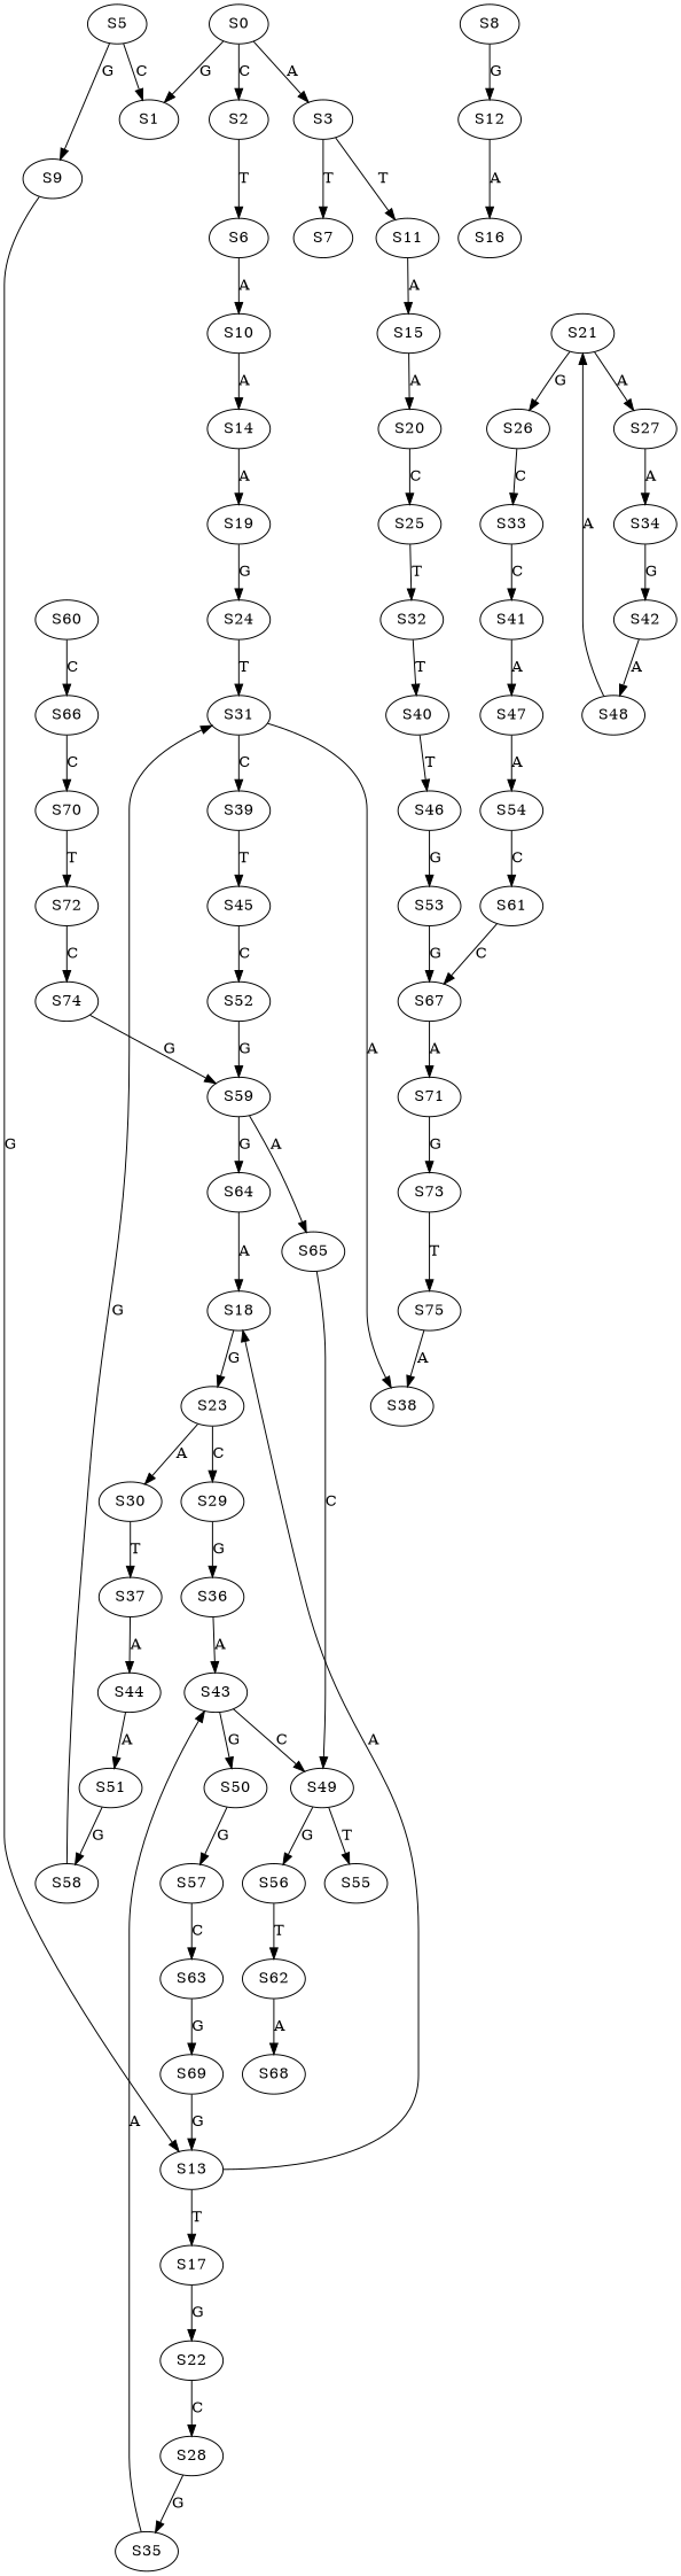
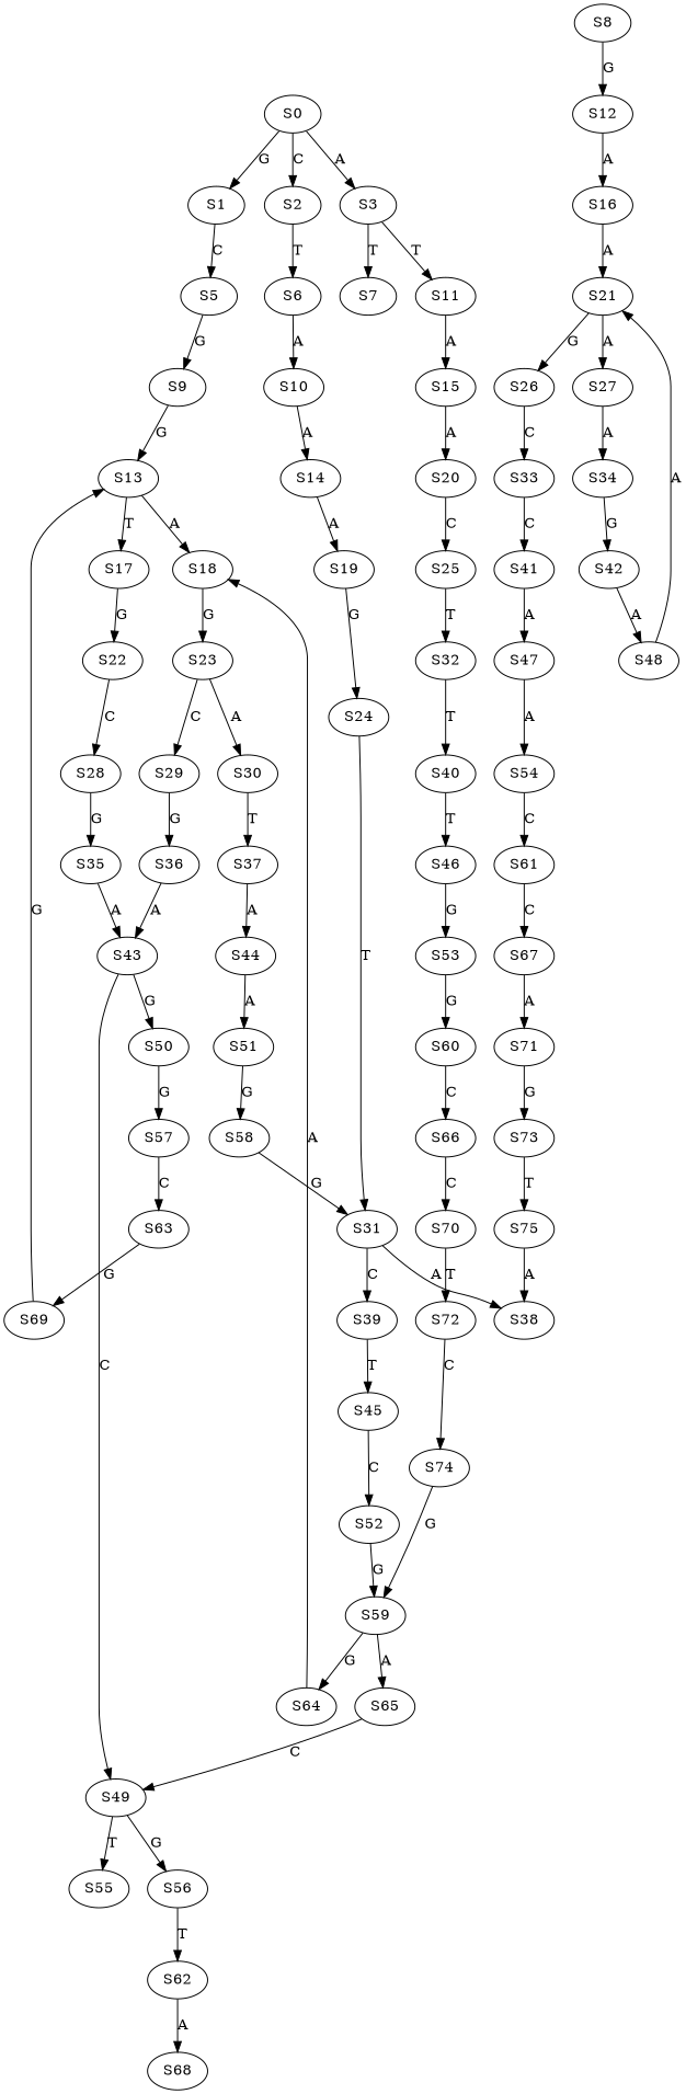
  strict digraph {
    S0
    S1
    S2
    S3
    S5
    S6
    S7
    S11
    S9
    S10
    S8
    S12
    S13
    S14
    S15
    S16
    S17
    S18
    S19
    S20
    S21
    S22
    S23
    S24
    S25
    S26
    S27
    S28
    S29
    S30
    S31
    S32
    S33
    S34
    S35
    S36
    S37
    S38
    S39
    S40
    S41
    S42
    S43
    S44
    S45
    S46
    S47
    S48
    S49
    S50
    S51
    S52
    S53
    S54
    S55
    S56
    S57
    S58
    S59
    S60
    S61
    S62
    S63
    S64
    S65
    S66
    S67
    S68
    S69
    S70
    S71
    S72
    S73
    S74
    S75
    S0 -> S1 [label=G]
    S0 -> S2 [label=C]
    S0 -> S3 [label=A]
-   S5 -> S1 [label=C]
+   S1 -> S5 [label=C]
    S2 -> S6 [label=T]
    S3 -> S7 [label=T]
    S3 -> S11 [label=T]
    S5 -> S9 [label=G]
    S6 -> S10 [label=A]
    S11 -> S15 [label=A]
    S9 -> S13 [label=G]
    S10 -> S14 [label=A]
    S8 -> S12 [label=G]
    S12 -> S16 [label=A]
    S13 -> S17 [label=T]
    S13 -> S18 [label=A]
    S14 -> S19 [label=A]
    S15 -> S20 [label=A]
+   S16 -> S21 [label=A]
    S17 -> S22 [label=G]
    S18 -> S23 [label=G]
    S19 -> S24 [label=G]
    S20 -> S25 [label=C]
    S21 -> S26 [label=G]
    S21 -> S27 [label=A]
    S22 -> S28 [label=C]
    S23 -> S29 [label=C]
    S23 -> S30 [label=A]
    S24 -> S31 [label=T]
    S25 -> S32 [label=T]
    S26 -> S33 [label=C]
    S27 -> S34 [label=A]
    S28 -> S35 [label=G]
    S29 -> S36 [label=G]
    S30 -> S37 [label=T]
    S31 -> S38 [label=A]
    S31 -> S39 [label=C]
    S32 -> S40 [label=T]
    S33 -> S41 [label=C]
    S34 -> S42 [label=G]
    S35 -> S43 [label=A]
    S36 -> S43 [label=A]
    S37 -> S44 [label=A]
    S39 -> S45 [label=T]
    S40 -> S46 [label=T]
    S41 -> S47 [label=A]
    S42 -> S48 [label=A]
    S43 -> S49 [label=C]
    S43 -> S50 [label=G]
    S44 -> S51 [label=A]
    S45 -> S52 [label=C]
    S46 -> S53 [label=G]
    S47 -> S54 [label=A]
    S48 -> S21 [label=A]
    S49 -> S55 [label=T]
    S49 -> S56 [label=G]
    S50 -> S57 [label=G]
    S51 -> S58 [label=G]
    S52 -> S59 [label=G]
-   S53 -> S67 [label=G]
+   S53 -> S60 [label=G]
    S54 -> S61 [label=C]
    S56 -> S62 [label=T]
    S57 -> S63 [label=C]
    S58 -> S31 [label=G]
    S59 -> S64 [label=G]
    S59 -> S65 [label=A]
    S60 -> S66 [label=C]
    S61 -> S67 [label=C]
    S62 -> S68 [label=A]
    S63 -> S69 [label=G]
    S64 -> S18 [label=A]
    S65 -> S49 [label=C]
    S66 -> S70 [label=C]
    S67 -> S71 [label=A]
    S69 -> S13 [label=G]
    S70 -> S72 [label=T]
    S71 -> S73 [label=G]
    S72 -> S74 [label=C]
    S73 -> S75 [label=T]
    S74 -> S59 [label=G]
    S75 -> S38 [label=A]
  }
